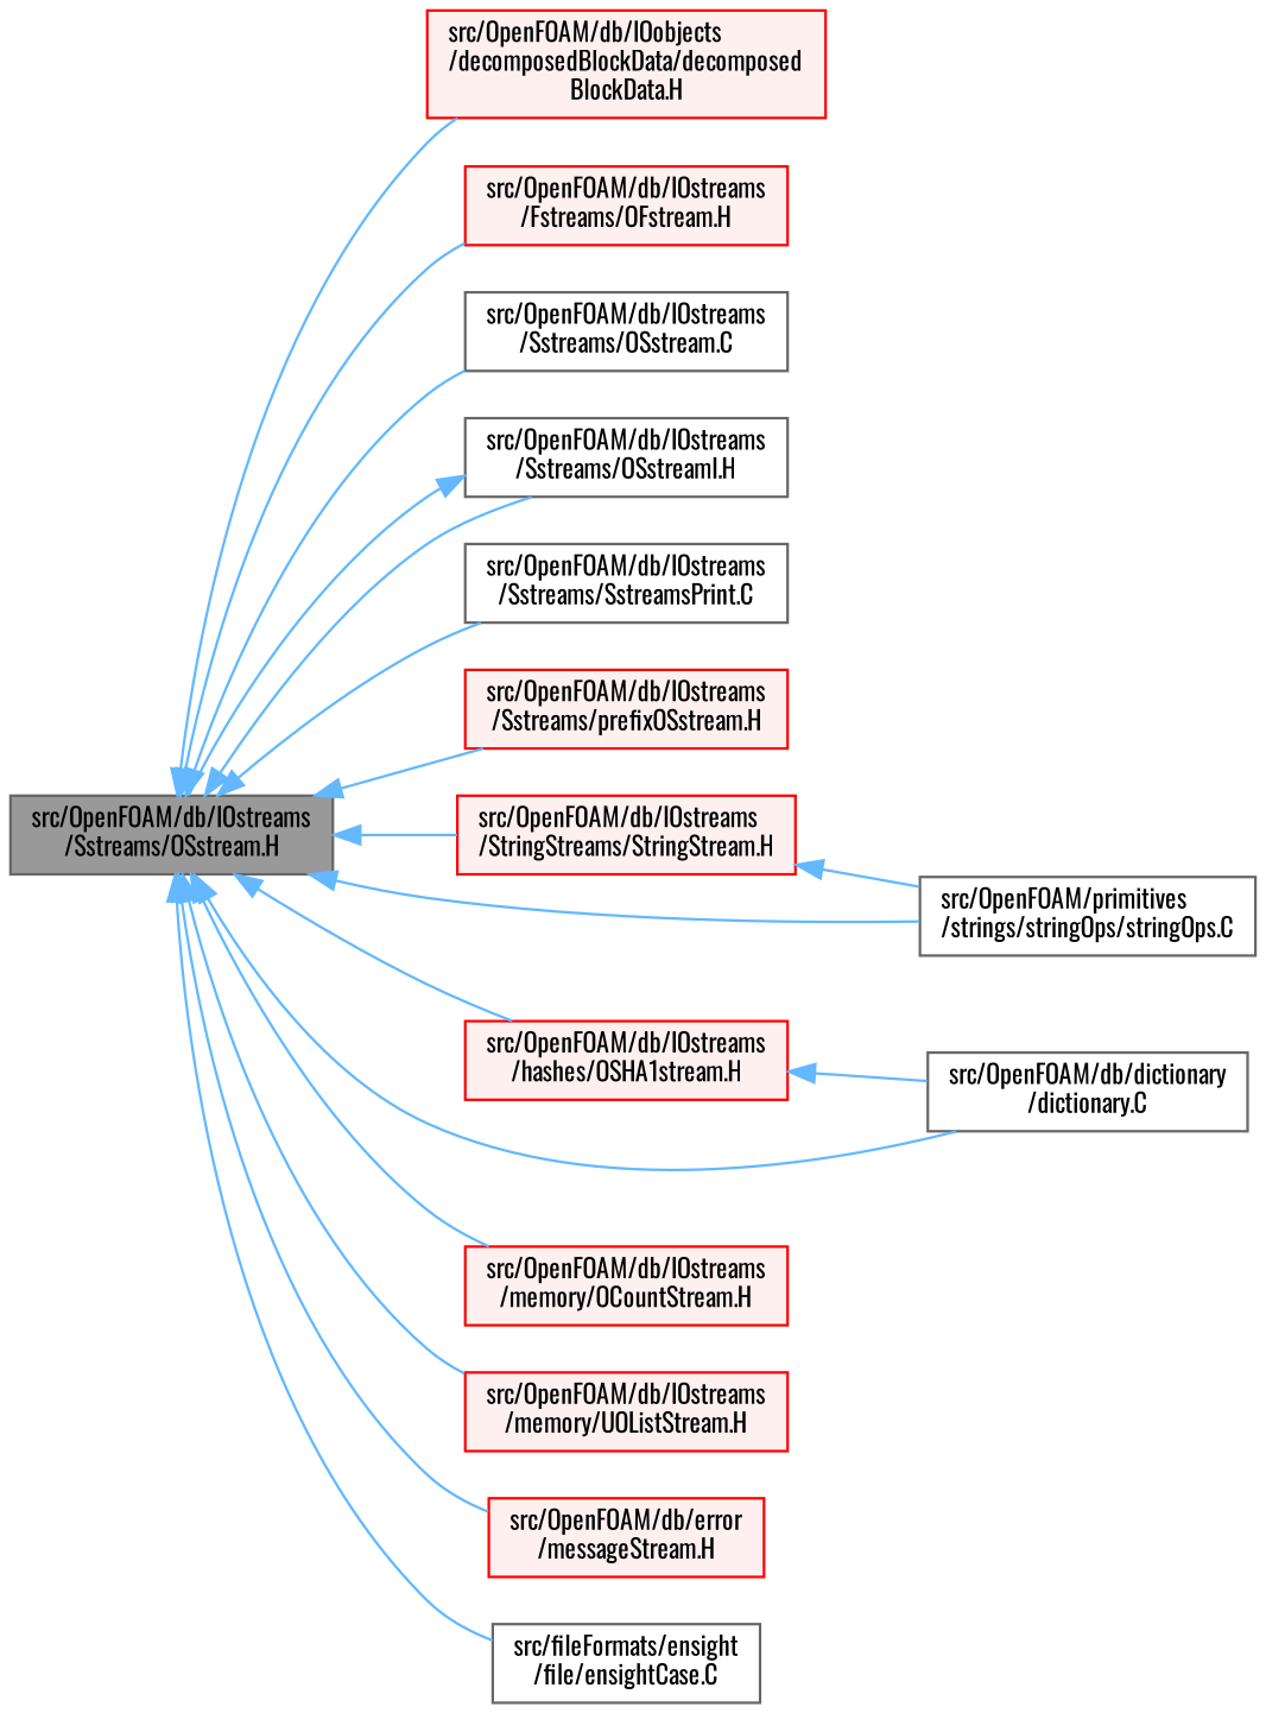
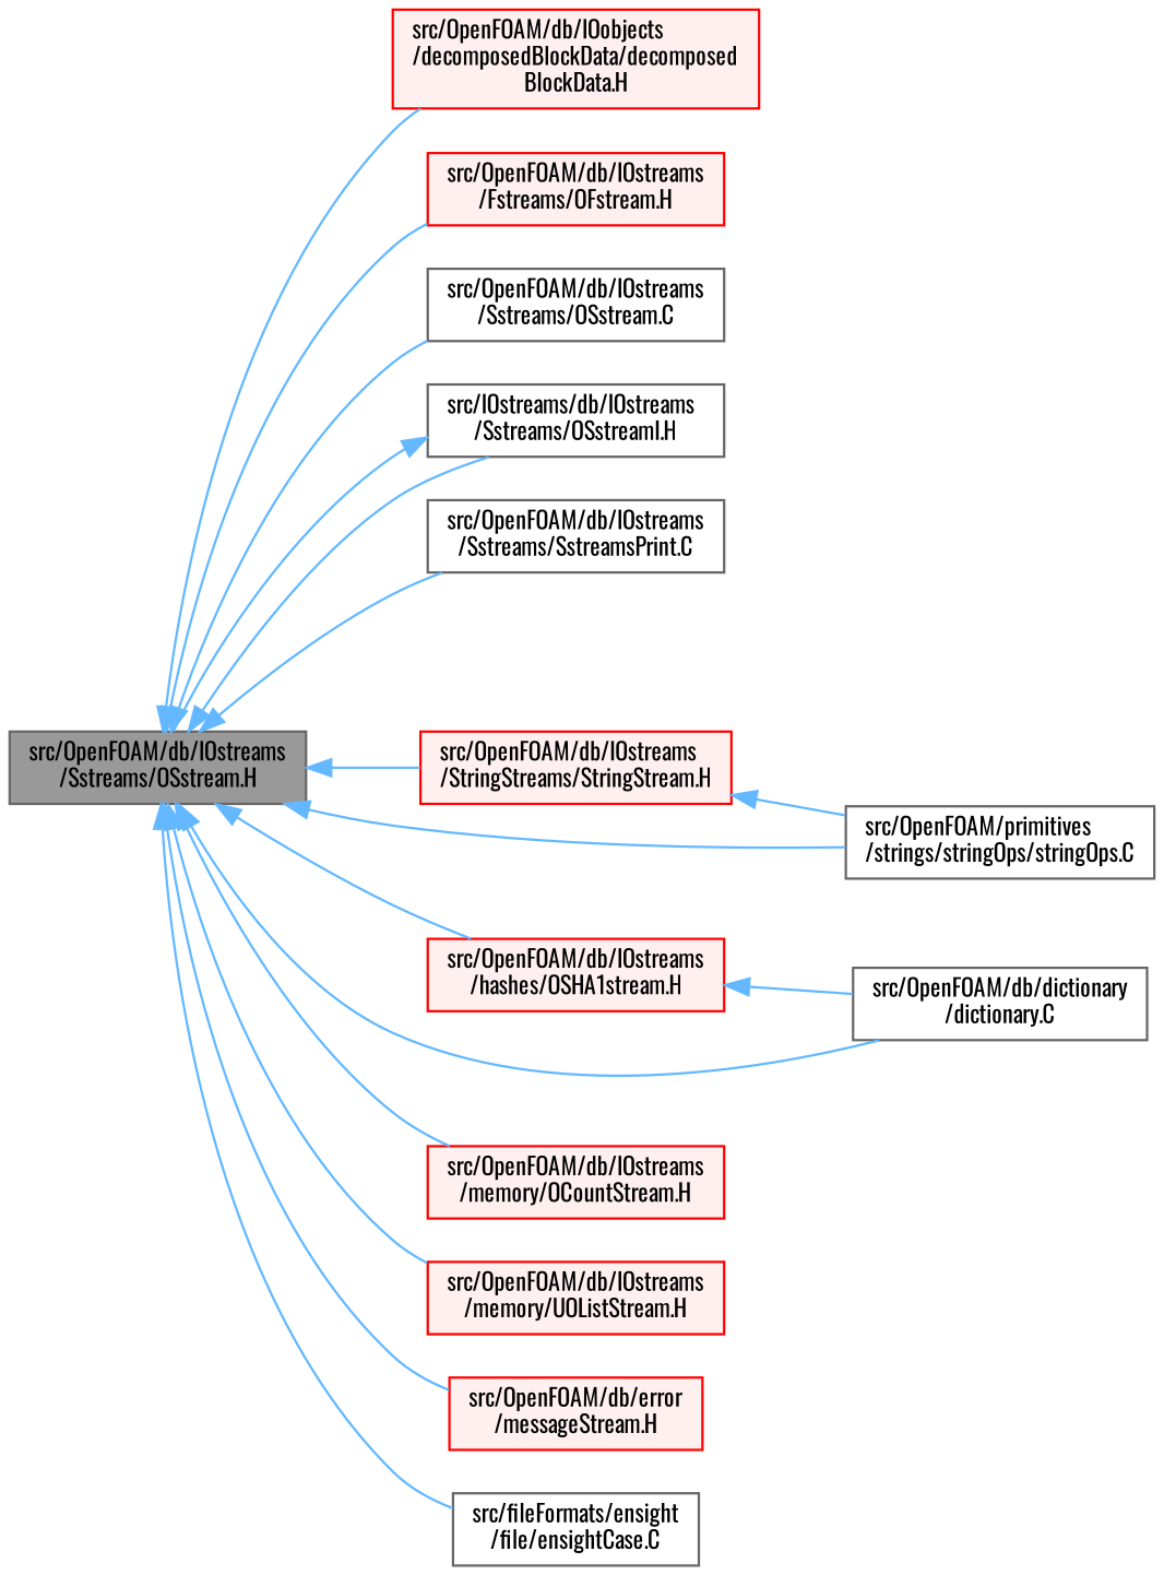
  digraph {
    fontname=Oswald
    rankdir=LR
    node [color=red fillcolor="#FFF0F0" fontname=Oswald fontsize=10 shape=box style=filled]
    edge [color=steelblue1 dir=back fontname=Oswald fontsize=10 labelfontname=Helvetica labelfontsize=10 style=solid]
    n1 [color=gray40 fillcolor=grey60 fontcolor=black height=0.2 label="src/OpenFOAM/db/IOstreams\l/Sstreams/OSstream.H" width=0.4]
    n2 [height=0.2 label="src/OpenFOAM/db/IOobjects\l/decomposedBlockData/decomposed\lBlockData.H" width=0.4]
    n3 [height=0.2 label="src/OpenFOAM/db/IOstreams\l/Fstreams/OFstream.H" width=0.4]
    n4 [color=grey40 fillcolor=white height=0.2 label="src/OpenFOAM/db/IOstreams\l/Sstreams/OSstream.C" width=0.4]
-   n5 [color=grey40 fillcolor=white height=0.2 label="src/OpenFOAM/db/IOstreams\l/Sstreams/OSstreamI.H" width=0.4]
+   n5 [color=grey40 fillcolor=white height=0.2 label="src/IOstreams/db/IOstreams\l/Sstreams/OSstreamI.H" width=0.4]
    n6 [color=grey40 fillcolor=white height=0.2 label="src/OpenFOAM/db/IOstreams\l/Sstreams/SstreamsPrint.C" width=0.4]
-   n7 [height=0.2 label="src/OpenFOAM/db/IOstreams\l/Sstreams/prefixOSstream.H" width=0.4]
    n8 [height=0.2 label="src/OpenFOAM/db/IOstreams\l/StringStreams/StringStream.H" width=0.4]
    n9 [color=grey40 fillcolor=white height=0.2 label="src/OpenFOAM/primitives\l/strings/stringOps/stringOps.C" width=0.4]
    n10 [height=0.2 label="src/OpenFOAM/db/IOstreams\l/hashes/OSHA1stream.H" width=0.4]
    n11 [color=grey40 fillcolor=white height=0.2 label="src/OpenFOAM/db/dictionary\l/dictionary.C" width=0.4]
    n12 [height=0.2 label="src/OpenFOAM/db/IOstreams\l/memory/OCountStream.H" width=0.4]
    n13 [height=0.2 label="src/OpenFOAM/db/IOstreams\l/memory/UOListStream.H" width=0.4]
    n14 [height=0.2 label="src/OpenFOAM/db/error\l/messageStream.H" width=0.4]
    n15 [color=grey40 fillcolor=white height=0.2 label="src/fileFormats/ensight\l/file/ensightCase.C" width=0.4]
    n1 -> n2
    n1 -> n3
    n1 -> n4
    n1 -> n5
    n1 -> n6
-   n1 -> n7
    n1 -> n8
    n1 -> n9
    n1 -> n10
    n1 -> n11
    n1 -> n12
    n1 -> n13
    n1 -> n14
    n1 -> n15
    n5 -> n1
    n8 -> n9
    n10 -> n11
  }
